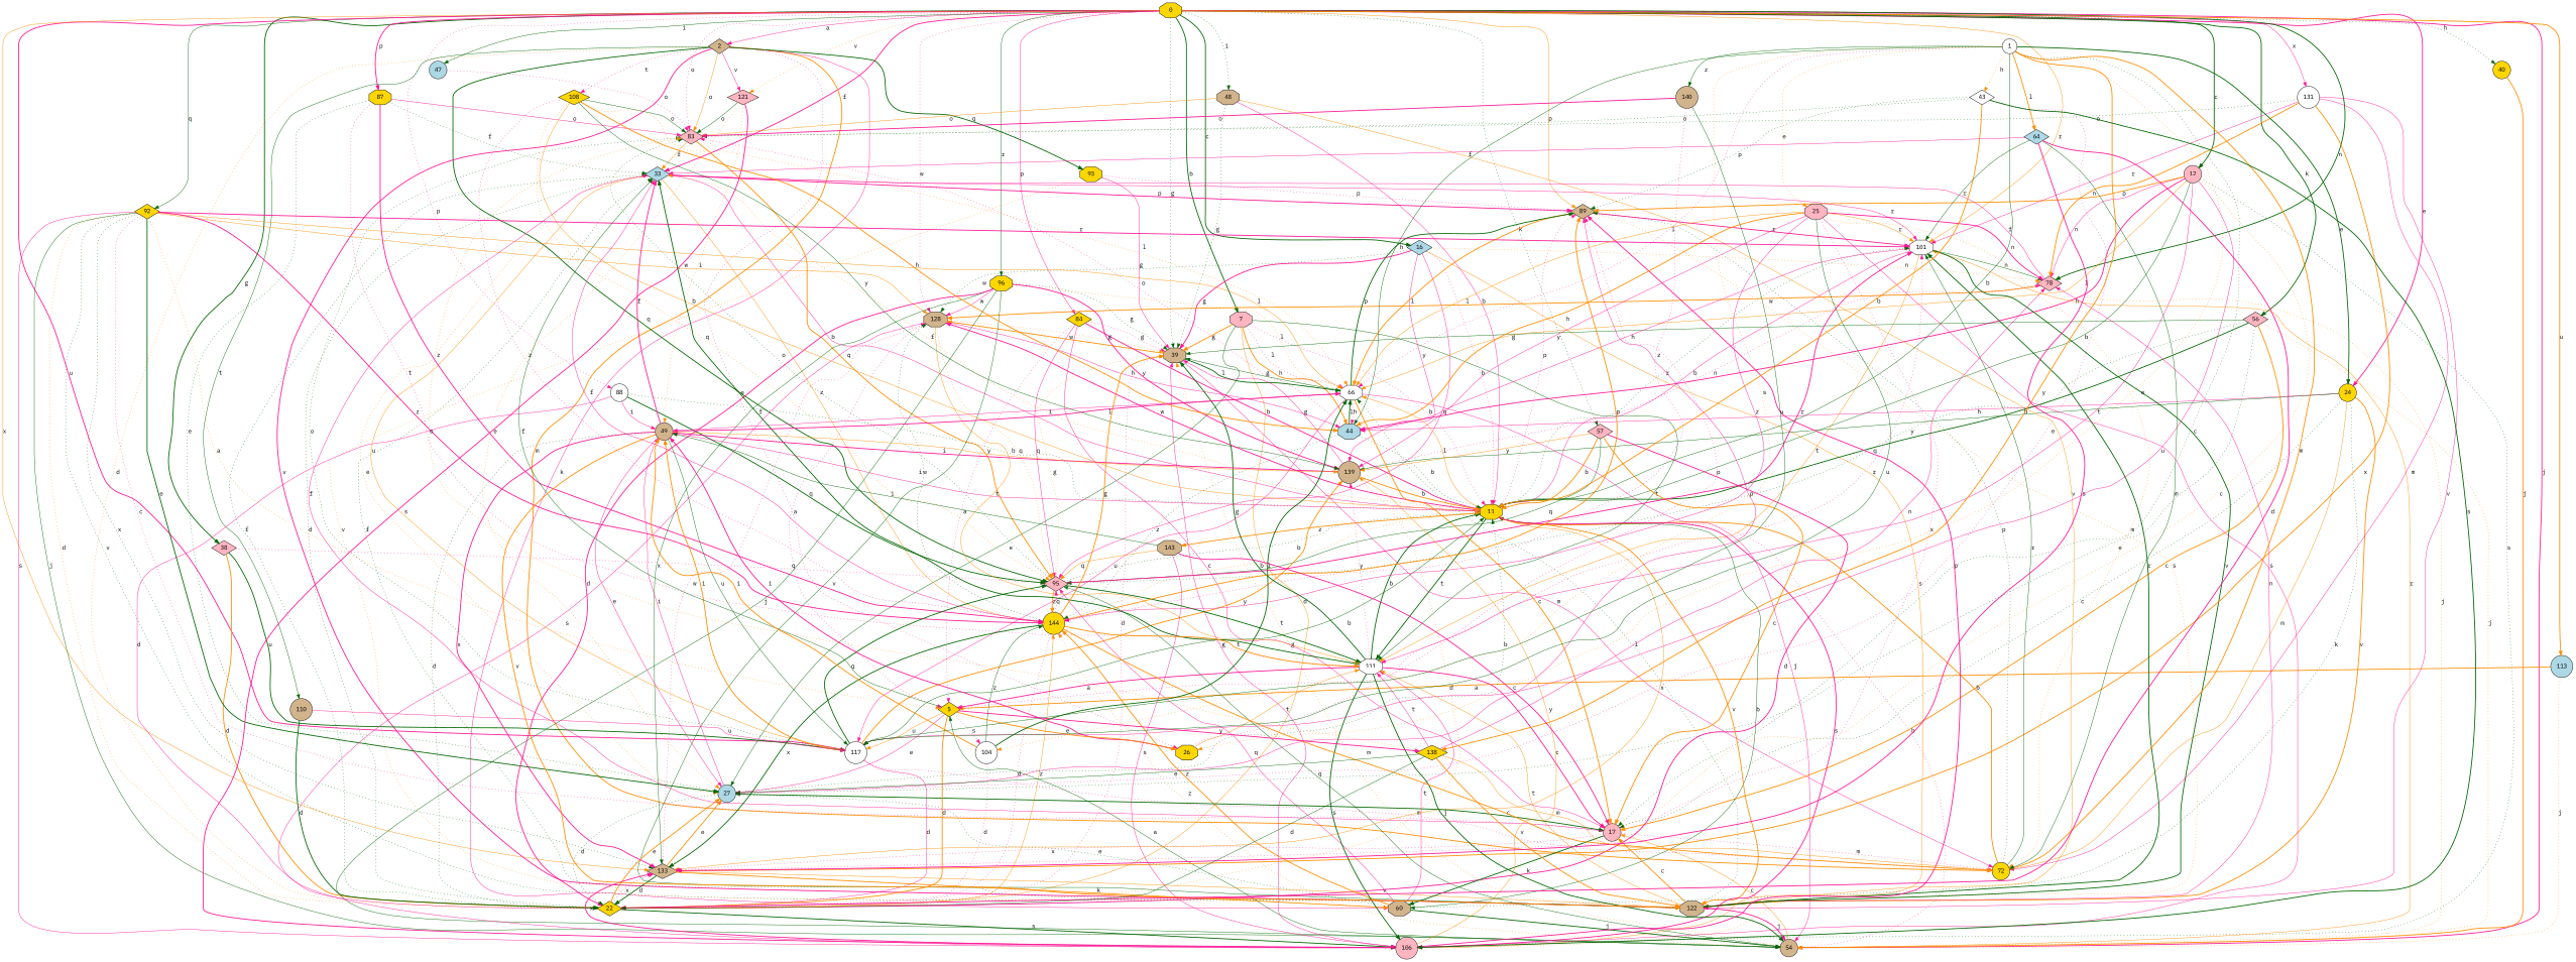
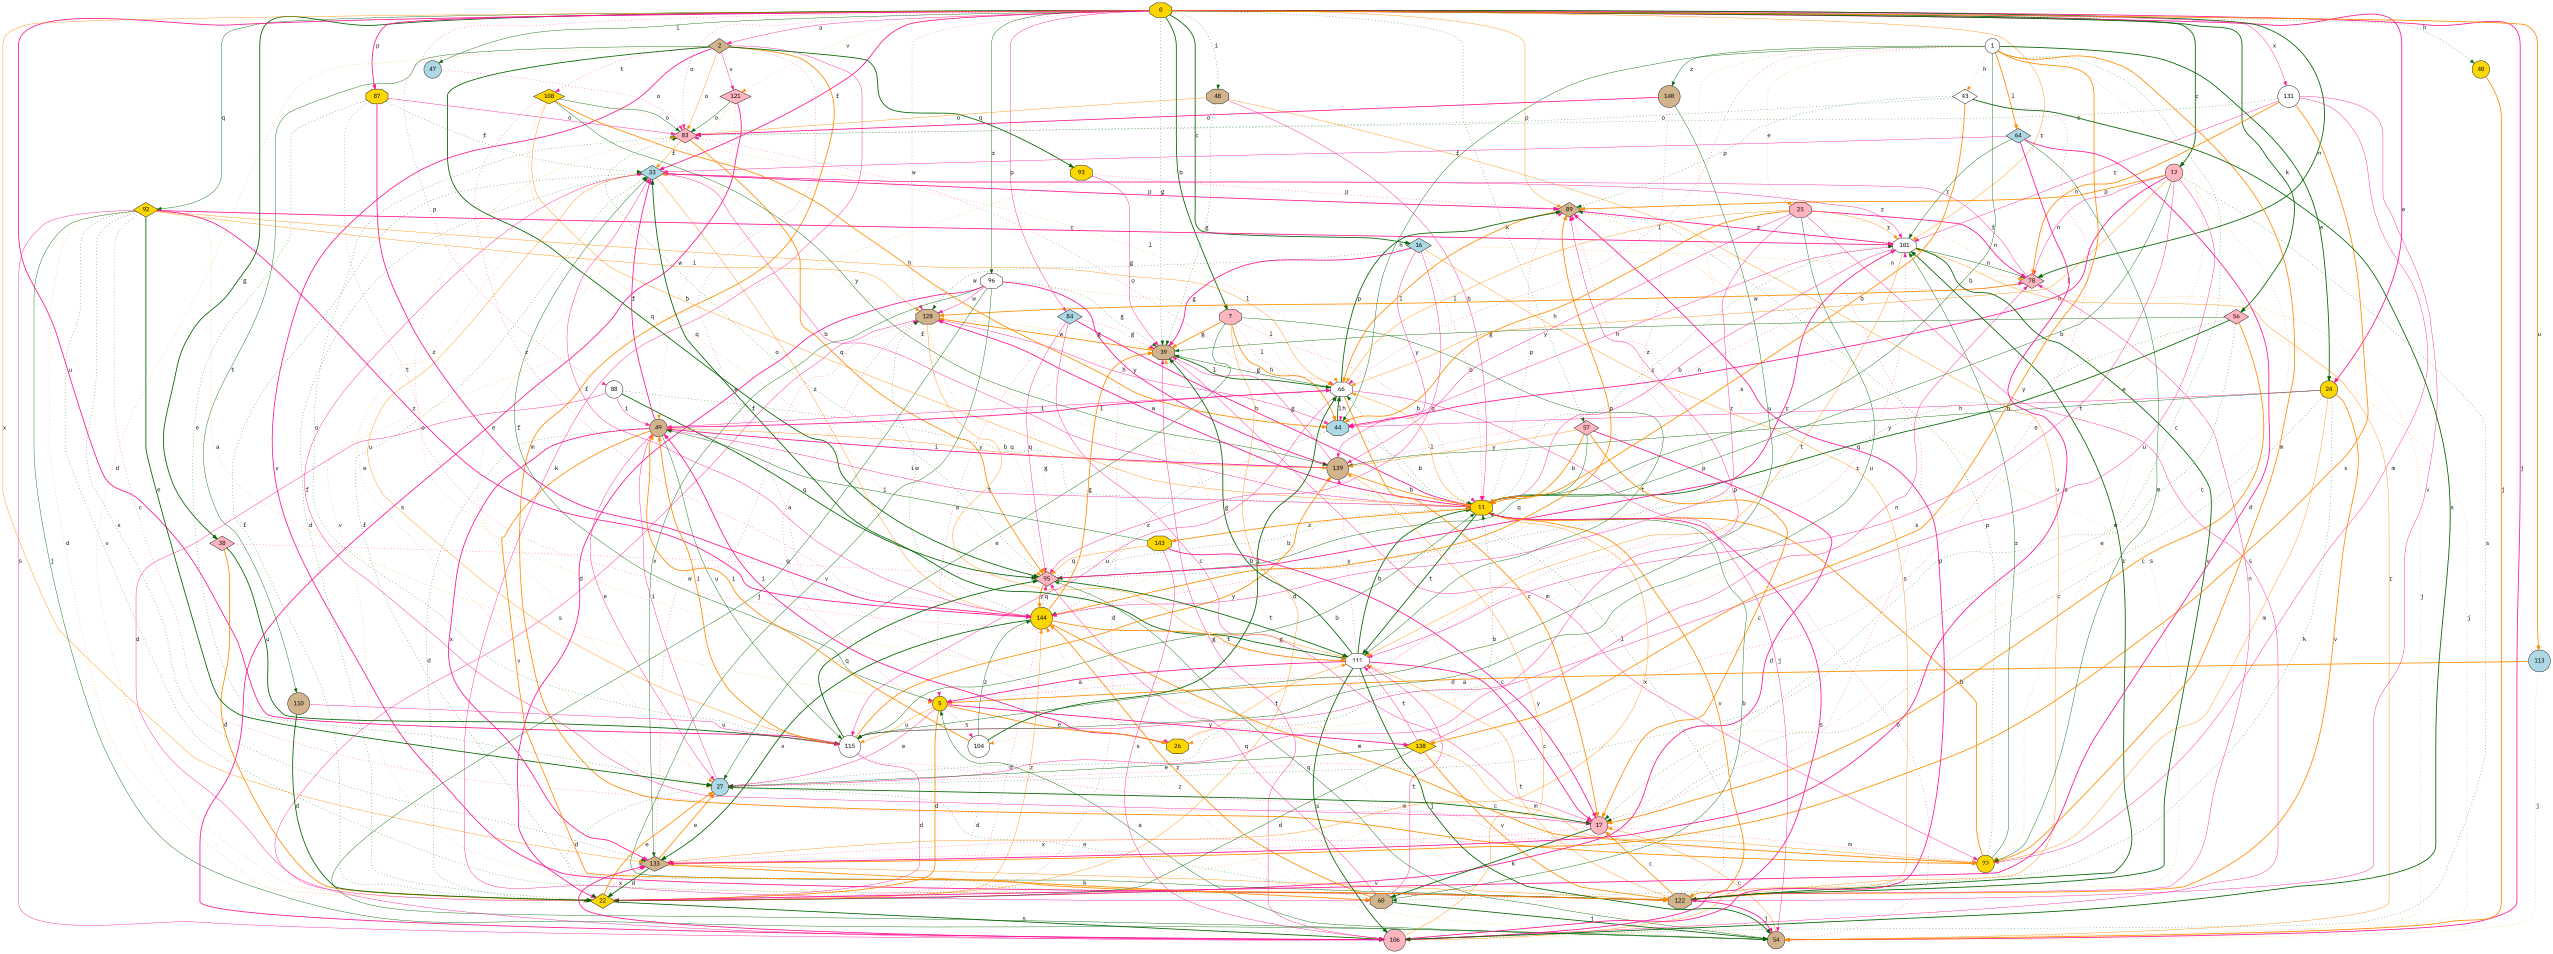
  strict digraph {
    fontname="IBM Plex Mono"
    node [fillcolor=gold fontname="IBM Plex Mono" shape=circle style=filled]
    edge [color=deeppink fontname="IBM Plex Mono" style=solid]
    0 [shape=octagon]
    2 [fillcolor=tan shape=diamond]
    7 [fillcolor=lightpink shape=octagon]
    12 [fillcolor=lightpink]
    16 [fillcolor=lightblue shape=diamond]
    24
    33 [fillcolor=lightblue shape=diamond]
    38 [fillcolor=lightpink shape=diamond]
    39 [fillcolor=tan shape=octagon]
    40
    47 [fillcolor=lightblue]
    48 [fillcolor=tan shape=octagon]
    54 [fillcolor=tan]
    56 [fillcolor=lightpink shape=diamond]
    57 [fillcolor=lightpink shape=diamond]
    78 [fillcolor=lightpink shape=diamond]
    83 [fillcolor=lightpink shape=diamond]
-   84 [shape=diamond]
+   84 [fillcolor=lightblue shape=diamond]
    87 [shape=octagon]
    88 [fillcolor=white]
    89 [fillcolor=tan shape=diamond]
    92 [shape=diamond]
-   96 [shape=octagon]
+   96 [fillcolor=white shape=octagon]
    101 [fillcolor=white shape=octagon]
    113 [fillcolor=lightblue]
-   117 [fillcolor=white]
+   117 [fillcolor=white label=115]
    121 [fillcolor=lightpink shape=diamond]
    128 [fillcolor=tan shape=octagon]
    131 [fillcolor=white]
    133 [fillcolor=tan shape=diamond]
    26 [shape=octagon]
    72
    22 [shape=diamond]
    60 [fillcolor=tan shape=octagon]
    93 [shape=octagon]
    95 [fillcolor=lightpink shape=diamond]
    108 [shape=diamond]
    110 [fillcolor=tan]
    122 [fillcolor=tan shape=octagon]
    11 [shape=octagon]
    44 [fillcolor=lightblue shape=octagon]
    66 [fillcolor=white shape=octagon]
    27 [fillcolor=lightblue]
    111 [fillcolor=white shape=octagon]
    17 [fillcolor=lightpink]
    106 [fillcolor=lightpink]
    139 [fillcolor=tan]
    144
-   5 [shape=diamond]
+   5
    49 [fillcolor=tan]
    1 [fillcolor=white]
    25 [fillcolor=lightpink shape=octagon]
    43 [fillcolor=white shape=diamond]
    64 [fillcolor=lightblue shape=diamond]
    104 [fillcolor=white]
    138 [shape=diamond]
    140 [fillcolor=tan]
-   143 [fillcolor=tan shape=octagon]
+   143 [shape=octagon]
    0 -> 2 [label=a]
    0 -> 7 [color=darkgreen label=b style=bold]
    0 -> 12 [color=darkgreen label=c style=bold]
    0 -> 16 [color=darkgreen label=c style=bold]
    0 -> 24 [label=e style=bold]
    0 -> 33 [label=f style=bold]
    0 -> 38 [color=darkgreen label=g style=bold]
    0 -> 39 [color=darkgreen label=g style=dotted]
    0 -> 40 [color=darkgreen label=h style=dotted]
    0 -> 47 [color=darkgreen label=i]
    0 -> 48 [color=darkgreen label=i style=dotted]
    0 -> 54 [label=j style=bold]
    0 -> 56 [color=darkgreen label=k style=bold]
    0 -> 57 [color=darkgreen label=k style=dotted]
    0 -> 78 [color=darkgreen label=n style=bold]
    0 -> 83 [label=o style=dotted]
    0 -> 84 [label=p]
    0 -> 87 [label=p style=bold]
    0 -> 88 [label=p style=dotted]
    0 -> 89 [color=darkorange label=p]
    0 -> 92 [color=darkgreen label=q]
    0 -> 96 [color=darkgreen label=r]
    0 -> 101 [color=darkorange label=r]
    0 -> 113 [color=darkorange label=u style=bold]
    0 -> 117 [label=u style=bold]
    0 -> 121 [color=darkorange label=v style=dotted]
    0 -> 128 [label=w style=dotted]
    0 -> 131 [label=x]
    0 -> 133 [color=darkorange label=x]
    2 -> 83 [color=darkorange label=o]
    2 -> 121 [label=v]
    2 -> 26 [label=e style=dotted]
    2 -> 72 [color=darkorange label=m style=bold]
    2 -> 22 [color=darkorange label=d style=dotted]
    2 -> 60 [label=k]
    2 -> 93 [color=darkgreen label=q style=bold]
    2 -> 95 [color=darkgreen label=q style=bold]
    2 -> 108 [label=t style=dotted]
    2 -> 110 [color=darkgreen label=t]
    2 -> 122 [label=v style=bold]
    7 -> 39 [color=darkorange label=g style=bold]
    7 -> 22 [color=darkorange label=d]
    7 -> 11 [label=b style=dotted]
    7 -> 44 [color=darkorange label=h style=bold]
    7 -> 66 [label=l style=dotted]
    7 -> 27 [color=darkgreen label=e]
    7 -> 111 [color=darkgreen label=t]
    12 -> 78 [label=n]
    12 -> 89 [color=darkorange label=p style=bold]
    12 -> 117 [label=u]
    12 -> 11 [color=darkgreen label=b]
    12 -> 44 [label=h style=bold]
    12 -> 66 [color=darkorange label=l]
    12 -> 111 [label=t]
    12 -> 17 [color=darkorange label=c style=dotted]
    12 -> 106 [color=darkgreen label=s style=dotted]
    16 -> 39 [label=g style=bold]
    16 -> 78 [color=darkorange label=n style=dotted]
    16 -> 128 [color=darkgreen label=w style=dotted]
    16 -> 95 [label=q]
    16 -> 11 [label=b style=dotted]
    16 -> 106 [color=darkorange label=s]
    16 -> 139 [label=y]
    24 -> 72 [color=darkorange label=m]
    24 -> 60 [color=darkgreen label=k style=dotted]
    24 -> 122 [color=darkorange label=v style=bold]
    24 -> 44 [label=h]
    24 -> 17 [color=darkgreen label=c style=dotted]
    24 -> 139 [color=darkgreen label=y]
    33 -> 89 [label=p style=bold]
    33 -> 101 [label=r]
    33 -> 117 [color=darkorange label=u]
    33 -> 22 [color=darkgreen label=d style=dotted]
    33 -> 11 [label=b]
    33 -> 27 [color=darkorange label=e style=dotted]
    33 -> 144 [color=darkorange label=z]
    38 -> 117 [color=darkgreen label=u style=bold]
    38 -> 22 [color=darkorange label=d style=bold]
    38 -> 95 [label=q style=dotted]
    39 -> 128 [color=darkorange label=w style=bold]
    39 -> 72 [label=m]
    39 -> 22 [label=d style=dotted]
    39 -> 66 [color=darkgreen label=l style=bold]
    40 -> 54 [color=darkorange label=j style=bold]
    47 -> 83 [label=o style=dotted]
    48 -> 39 [color=darkgreen label=g style=dotted]
    48 -> 83 [color=darkorange label=o]
    48 -> 122 [color=darkorange label=v]
    48 -> 11 [label=b]
    54 -> 39 [color=darkorange label=g style=dotted]
    54 -> 101 [color=darkorange label=r]
    54 -> 95 [color=darkgreen label=q]
    54 -> 11 [label=b style=dotted]
    54 -> 17 [color=darkorange label=c]
    54 -> 144 [color=darkorange label=z style=dotted]
    54 -> 5 [color=darkgreen label=a]
    56 -> 39 [color=darkgreen label=g]
    56 -> 54 [color=darkorange label=j style=dotted]
    56 -> 95 [color=darkgreen label=q style=dotted]
    56 -> 11 [color=darkgreen label=b style=bold]
    56 -> 27 [color=darkgreen label=e style=dotted]
    56 -> 17 [color=darkorange label=c style=bold]
    57 -> 22 [label=d style=bold]
    57 -> 95 [color=darkgreen label=q]
    57 -> 11 [color=darkorange label=b style=bold]
    57 -> 17 [color=darkorange label=c style=bold]
    57 -> 139 [color=darkorange label=y]
    78 -> 33 [label=f]
    78 -> 54 [color=darkorange label=j style=dotted]
    78 -> 128 [color=darkorange label=w style=bold]
    83 -> 33 [color=darkorange label=f]
    83 -> 95 [color=darkorange label=q style=bold]
    84 -> 39 [label=g style=dotted]
    84 -> 95 [label=q]
    84 -> 11 [label=b style=bold]
    84 -> 17 [label=c]
    84 -> 5 [label=a style=dotted]
    87 -> 33 [color=darkgreen label=f style=dotted]
    87 -> 83 [label=o]
    87 -> 27 [color=darkgreen label=e style=dotted]
    87 -> 111 [label=t style=dotted]
    87 -> 144 [label=z style=bold]
    88 -> 22 [label=d]
    88 -> 95 [color=darkgreen label=q style=bold]
    88 -> 11 [color=darkgreen label=b style=dotted]
    88 -> 49 [label=i]
    89 -> 101 [label=r style=bold]
    89 -> 66 [color=darkorange label=l style=bold]
    89 -> 106 [color=darkorange label=s style=dotted]
    92 -> 54 [color=darkgreen label=j]
    92 -> 101 [label=r style=bold]
    92 -> 128 [color=darkorange label=w]
    92 -> 133 [color=darkgreen label=x style=dotted]
    92 -> 22 [color=darkorange label=d style=dotted]
    92 -> 122 [color=darkgreen label=v style=dotted]
    92 -> 66 [color=darkorange label=l]
    92 -> 27 [color=darkgreen label=e style=bold]
    92 -> 17 [label=c style=dotted]
    92 -> 106 [label=s]
    92 -> 144 [label=z style=bold]
    92 -> 5 [color=darkorange label=a style=dotted]
    96 -> 39 [color=darkgreen label=g style=dotted]
    96 -> 54 [color=darkgreen label=j]
    96 -> 128 [label=w]
    96 -> 133 [color=darkgreen label=x]
    96 -> 22 [label=d style=bold]
    96 -> 122 [color=darkgreen label=v]
    96 -> 66 [color=darkorange label=l style=dotted]
    96 -> 139 [label=y style=bold]
    101 -> 78 [color=darkgreen label=n]
    101 -> 122 [color=darkgreen label=v style=bold]
    101 -> 11 [label=b]
    101 -> 44 [label=h]
    101 -> 111 [color=darkorange label=t]
    113 -> 54 [color=darkorange label=j style=dotted]
    113 -> 5 [color=darkorange label=a style=bold]
    117 -> 83 [color=darkgreen label=o style=dotted]
    117 -> 72 [label=m style=dotted]
    117 -> 22 [label=d]
    117 -> 95 [color=darkgreen label=q style=bold]
    117 -> 11 [color=darkgreen label=b]
    117 -> 139 [color=darkorange label=y style=bold]
    117 -> 49 [color=darkorange label=i style=bold]
    121 -> 83 [color=darkgreen label=o]
    121 -> 27 [color=darkorange label=e style=dotted]
    121 -> 106 [label=s style=bold]
    121 -> 49 [color=darkorange label=i style=dotted]
    128 -> 39 [color=darkorange label=g style=dotted]
    128 -> 95 [color=darkorange label=q style=dotted]
    128 -> 44 [label=h]
    128 -> 111 [color=darkorange label=t]
    128 -> 106 [label=s]
    128 -> 5 [label=a style=dotted]
    131 -> 78 [color=darkorange label=n style=bold]
    131 -> 83 [color=darkgreen label=o style=dotted]
    131 -> 101 [label=r]
    131 -> 133 [color=darkorange label=x style=bold]
    131 -> 72 [label=m]
    131 -> 122 [label=v]
    133 -> 128 [label=w style=dotted]
    133 -> 22 [color=darkgreen label=d style=bold]
    133 -> 60 [color=darkorange label=k style=bold]
    133 -> 122 [color=darkorange label=v]
    133 -> 27 [color=darkorange label=e style=bold]
    26 -> 89 [label=p style=dotted]
    26 -> 111 [color=darkorange label=t]
    26 -> 49 [label=i style=bold]
    72 -> 89 [color=darkgreen label=p style=dotted]
    72 -> 101 [color=darkgreen label=r]
    72 -> 11 [color=darkorange label=b style=bold]
    22 -> 33 [color=darkgreen label=f style=dotted]
    22 -> 133 [label=x style=dotted]
    22 -> 27 [color=darkorange label=e style=bold]
    22 -> 106 [color=darkgreen label=s style=bold]
    22 -> 144 [color=darkorange label=z]
    60 -> 54 [color=darkgreen label=j style=bold]
    60 -> 95 [label=q]
    60 -> 11 [color=darkgreen label=b]
    60 -> 27 [color=darkgreen label=e style=dotted]
    60 -> 111 [label=t]
    60 -> 144 [color=darkorange label=z style=bold]
    93 -> 39 [label=g]
    93 -> 89 [label=p style=dotted]
    93 -> 122 [color=darkorange label=v style=dotted]
    95 -> 39 [color=darkorange label=g style=dotted]
    95 -> 83 [color=darkgreen label=o style=dotted]
    95 -> 101 [label=r style=bold]
    95 -> 11 [color=darkgreen label=b style=dotted]
    95 -> 111 [color=darkgreen label=t style=bold]
    95 -> 144 [color=darkorange label=z style=bold]
    108 -> 83 [color=darkgreen label=o]
    108 -> 95 [color=darkorange label=q style=dotted]
    108 -> 11 [color=darkorange label=b]
    108 -> 44 [color=darkorange label=h style=bold]
    108 -> 66 [color=darkorange label=l style=dotted]
    108 -> 139 [color=darkgreen label=y]
    108 -> 144 [label=z style=dotted]
    110 -> 117 [label=u]
    110 -> 22 [color=darkgreen label=d style=bold]
    122 -> 33 [color=darkgreen label=f style=dotted]
    122 -> 54 [label=j style=bold]
    122 -> 78 [label=n]
    122 -> 101 [color=darkgreen label=r style=bold]
    122 -> 66 [color=darkgreen label=l style=dotted]
    122 -> 111 [color=darkorange label=t]
    122 -> 17 [color=darkorange label=c style=bold]
    11 -> 33 [color=darkorange label=f style=dotted]
    11 -> 89 [label=p style=dotted]
    11 -> 101 [color=darkgreen label=r style=dotted]
    11 -> 128 [label=w style=bold]
    11 -> 133 [color=darkorange label=x]
    11 -> 122 [color=darkorange label=v style=bold]
    11 -> 66 [color=darkorange label=l]
    11 -> 111 [color=darkgreen label=t style=bold]
    11 -> 106 [label=s style=bold]
    11 -> 49 [label=i]
    11 -> 143 [color=darkorange label=z style=bold]
    44 -> 83 [label=o style=dotted]
    44 -> 11 [color=darkgreen label=b style=dotted]
    44 -> 66 [color=darkgreen label=l style=bold]
    44 -> 144 [color=darkgreen label=z style=dotted]
    66 -> 39 [color=darkgreen label=g]
    66 -> 54 [label=j]
    66 -> 89 [color=darkgreen label=p style=bold]
    66 -> 117 [label=u]
    66 -> 44 [label=h style=dotted]
    66 -> 17 [color=darkorange label=c style=bold]
    66 -> 49 [label=i]
    27 -> 89 [label=p]
    27 -> 22 [color=darkgreen label=d style=dotted]
    27 -> 11 [color=darkgreen label=b style=dotted]
    27 -> 17 [color=darkgreen label=c style=bold]
    27 -> 49 [label=i]
    111 -> 33 [color=darkgreen label=f style=bold]
    111 -> 39 [color=darkgreen label=g style=bold]
    111 -> 54 [color=darkgreen label=j style=bold]
    111 -> 11 [color=darkgreen label=b style=bold]
    111 -> 17 [label=c style=bold]
    111 -> 106 [color=darkgreen label=s style=bold]
    111 -> 139 [label=y style=dotted]
    111 -> 5 [label=a style=bold]
    17 -> 33 [label=f]
    17 -> 133 [label=x style=dotted]
    17 -> 72 [label=m style=dotted]
    17 -> 60 [color=darkgreen label=k style=bold]
    106 -> 39 [label=g]
    106 -> 89 [label=p style=bold]
    106 -> 133 [label=x style=bold]
    106 -> 139 [color=darkorange label=y]
    139 -> 39 [label=g]
    139 -> 78 [label=n style=dotted]
    139 -> 22 [color=darkorange label=d style=dotted]
    139 -> 11 [color=darkorange label=b style=bold]
    139 -> 49 [label=i style=bold]
    144 -> 33 [label=f]
    144 -> 39 [color=darkorange label=g style=bold]
    144 -> 89 [color=darkorange label=p style=bold]
    144 -> 128 [color=darkgreen label=w style=dotted]
    144 -> 133 [color=darkgreen label=x style=bold]
    144 -> 72 [color=darkorange label=m style=bold]
    144 -> 22 [label=d style=dotted]
    144 -> 95 [label=q style=dotted]
    144 -> 11 [color=darkorange label=b style=dotted]
    144 -> 111 [color=darkorange label=t style=bold]
    5 -> 33 [color=darkgreen label=f]
    5 -> 101 [label=r style=dotted]
    5 -> 117 [color=darkorange label=u]
    5 -> 26 [color=darkorange label=e style=bold]
    5 -> 22 [color=darkorange label=d style=bold]
    5 -> 27 [label=e]
    5 -> 104 [label=s style=dotted]
    5 -> 138 [label=y style=bold]
    49 -> 33 [label=f style=bold]
    49 -> 117 [color=darkgreen label=u]
    49 -> 133 [label=x style=bold]
    49 -> 22 [color=darkgreen label=d style=dotted]
    49 -> 122 [color=darkorange label=v style=bold]
    49 -> 66 [label=l style=bold]
    49 -> 27 [label=e]
    49 -> 139 [color=darkorange label=y]
    1 -> 24 [color=darkgreen label=e style=bold]
    1 -> 26 [color=darkorange label=e style=dotted]
    1 -> 72 [color=darkorange label=m style=bold]
    1 -> 11 [color=darkgreen label=b]
    1 -> 44 [color=darkgreen label=h]
    1 -> 66 [label=l style=dotted]
    1 -> 17 [color=darkgreen label=c style=dotted]
    1 -> 25 [color=darkorange label=e style=dotted]
    1 -> 43 [color=darkorange label=h style=dotted]
    1 -> 64 [color=darkorange label=l style=bold]
    1 -> 104 [color=darkorange label=s style=dotted]
    1 -> 138 [color=darkorange label=y style=bold]
    1 -> 140 [color=darkgreen label=z]
    25 -> 78 [label=n style=bold]
    25 -> 101 [color=darkorange label=r]
    25 -> 117 [color=darkgreen label=u]
    25 -> 133 [label=x style=dotted]
    25 -> 72 [color=darkorange label=m style=dotted]
    25 -> 44 [color=darkorange label=h style=bold]
    25 -> 66 [color=darkorange label=l]
    25 -> 106 [label=s]
    25 -> 139 [label=y]
    25 -> 144 [label=z]
    43 -> 83 [color=darkgreen label=o style=dotted]
    43 -> 89 [color=darkgreen label=p style=dotted]
    43 -> 11 [color=darkorange label=b style=bold]
    43 -> 27 [label=e style=dotted]
    43 -> 106 [color=darkgreen label=s style=bold]
    64 -> 33 [label=f]
    64 -> 101 [color=darkgreen label=r]
    64 -> 133 [label=s style=bold]
    64 -> 72 [color=darkgreen label=m]
    64 -> 22 [label=d style=bold]
    104 -> 22 [label=d style=dotted]
    104 -> 66 [color=darkgreen label=l style=bold]
    104 -> 144 [color=darkgreen label=z]
    104 -> 49 [color=darkorange label=i style=bold]
    138 -> 78 [label=n]
    138 -> 83 [color=darkorange label=o style=dotted]
    138 -> 72 [color=darkorange label=m]
    138 -> 22 [color=darkgreen label=d]
    138 -> 122 [color=darkorange label=v style=bold]
    138 -> 27 [color=darkgreen label=e]
    138 -> 111 [label=t]
    140 -> 83 [label=o style=bold]
    140 -> 117 [color=darkgreen label=u]
    140 -> 144 [label=z style=dotted]
    143 -> 95 [color=darkorange label=q]
    143 -> 17 [label=c style=bold]
    143 -> 106 [label=s]
    143 -> 49 [color=darkgreen label=i]
  }
